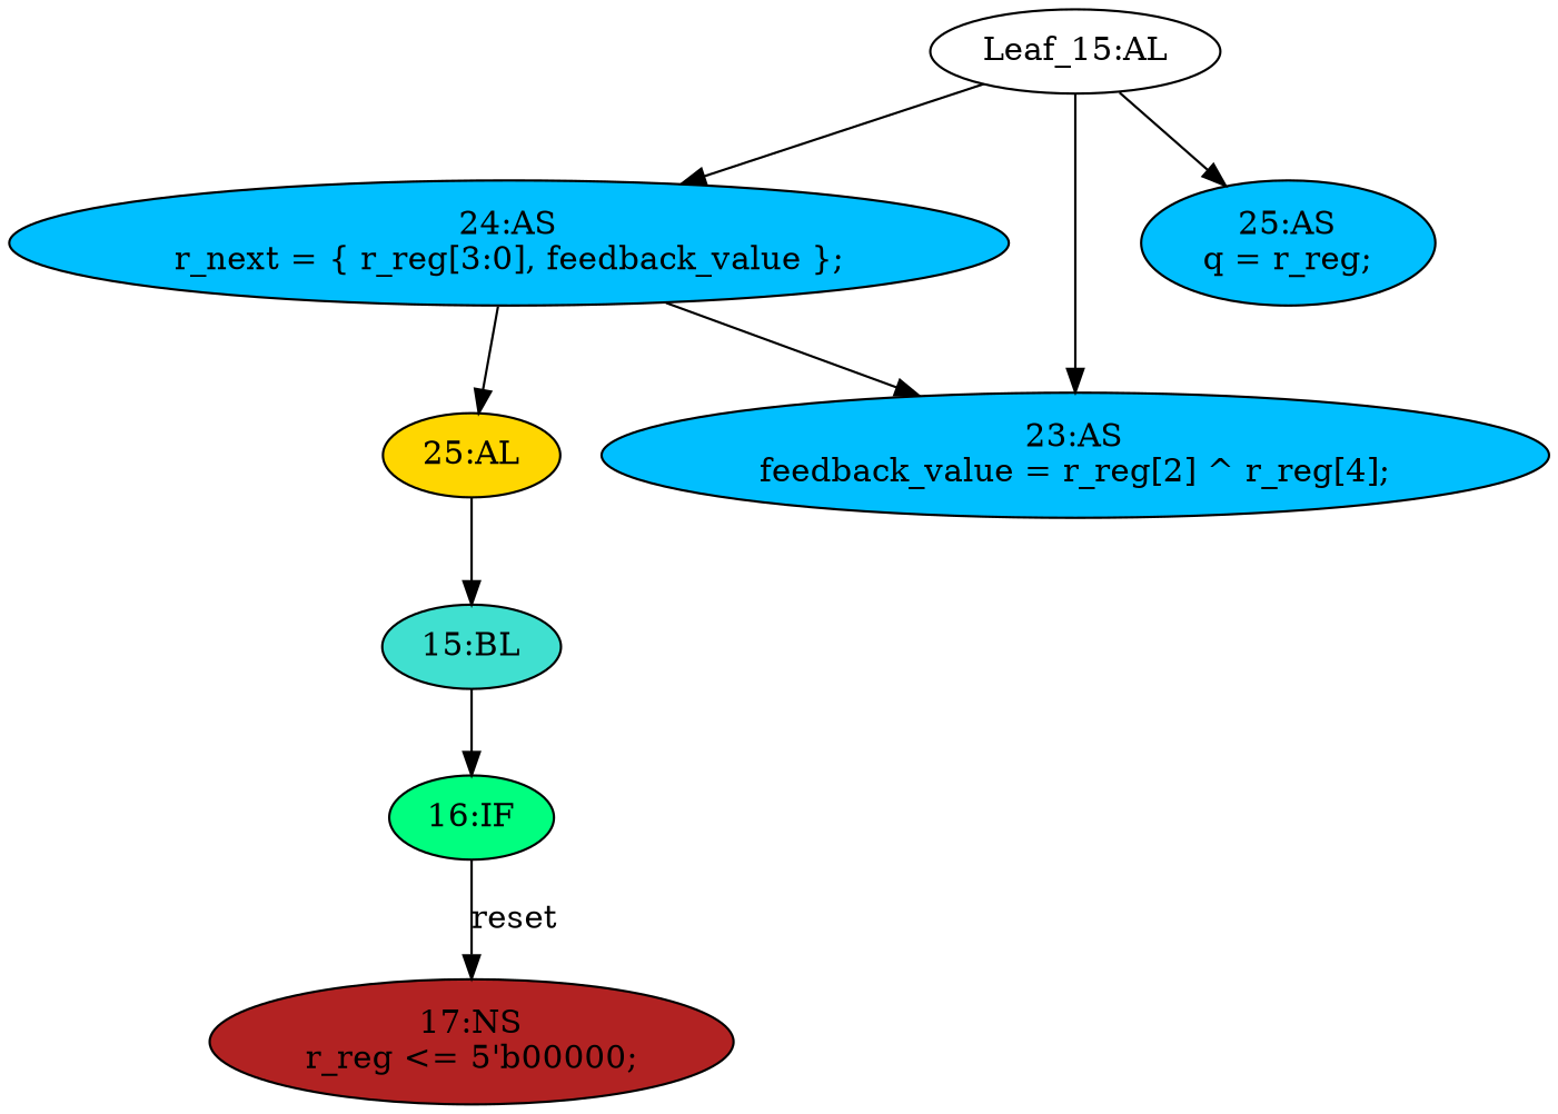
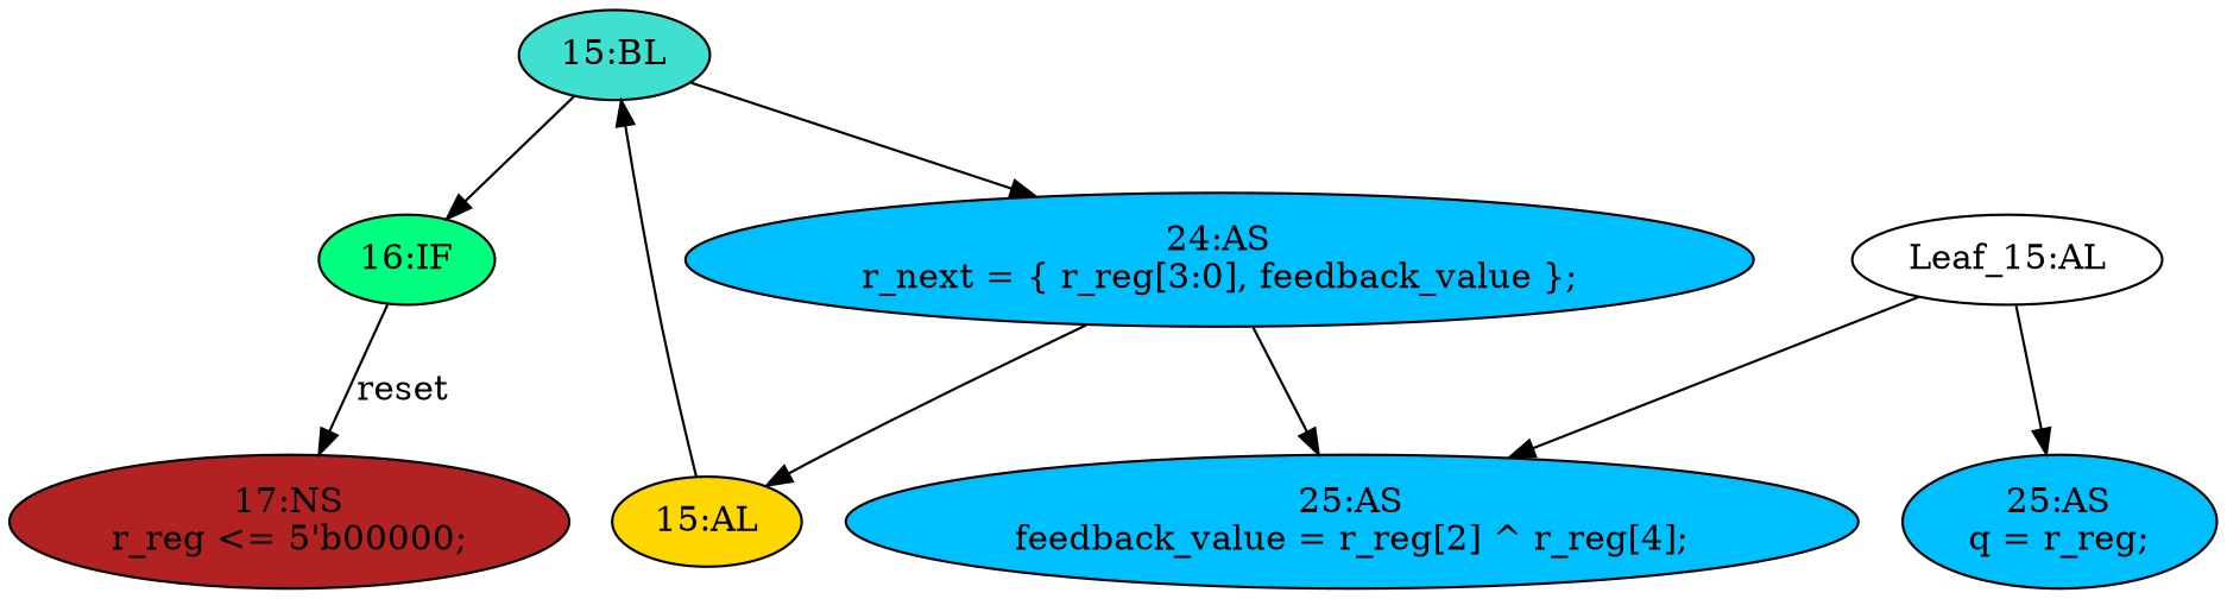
  strict digraph {
    node [fillcolor=deepskyblue statements="[]" style=filled typ=Assign]
    n1 [ast="<pyverilog.vparser.ast.IfStatement object at 0x7f4d12ea3ed0>" fillcolor=springgreen label="16:IF" typ=IfStatement]
    n2 [ast="<pyverilog.vparser.ast.NonblockingSubstitution object at 0x7f4d12ea3890>" fillcolor=firebrick label="17:NS\nr_reg <= 5'b00000;" statements="[<pyverilog.vparser.ast.NonblockingSubstitution object at 0x7f4d12ea3890>]" typ=NonblockingSubstitution]
    n3 [def_var="['r_reg']" label="Leaf_15:AL" fillcolor="" statements="" style="" typ=""]
    n4 [ast="<pyverilog.vparser.ast.Assign object at 0x7f4d12ea6350>" def_var="['r_next']" label="24:AS\nr_next = { r_reg[3:0], feedback_value };" use_var="['r_reg', 'feedback_value']"]
-   n5 [ast="<pyverilog.vparser.ast.Assign object at 0x7f4d12ebd4d0>" def_var="['feedback_value']" label="23:AS\nfeedback_value = r_reg[2] ^ r_reg[4];" use_var="['r_reg', 'r_reg']"]
+   n5 [ast="<pyverilog.vparser.ast.Assign object at 0x7f4d12ebd4d0>" def_var="['feedback_value']" label="25:AS\nfeedback_value = r_reg[2] ^ r_reg[4];" use_var="['r_reg', 'r_reg']"]
    n6 [ast="<pyverilog.vparser.ast.Assign object at 0x7f4d132c1610>" def_var="['q']" label="25:AS\nq = r_reg;" use_var="['r_reg']"]
-   n7 [ast="<pyverilog.vparser.ast.Always object at 0x7f4d12ea3d10>" clk_sens=True fillcolor=gold label="25:AL" sens="['clk', 'reset']" typ=Always use_var="['reset', 'r_next']"]
+   n7 [ast="<pyverilog.vparser.ast.Always object at 0x7f4d12ea3d10>" clk_sens=True fillcolor=gold label="15:AL" sens="['clk', 'reset']" typ=Always use_var="['reset', 'r_next']"]
    n8 [ast="<pyverilog.vparser.ast.Block object at 0x7f4d12ea33d0>" fillcolor=turquoise label="15:BL" typ=Block]
    n1 -> n2 [cond="['reset']" label=reset lineno=16]
-   n3 -> n4
+   n8 -> n4
    n3 -> n5
    n3 -> n6
    n4 -> n5
    n4 -> n7
    n7 -> n8 [cond="[]" lineno=None]
    n8 -> n1 [cond="[]" lineno=None]
  }
